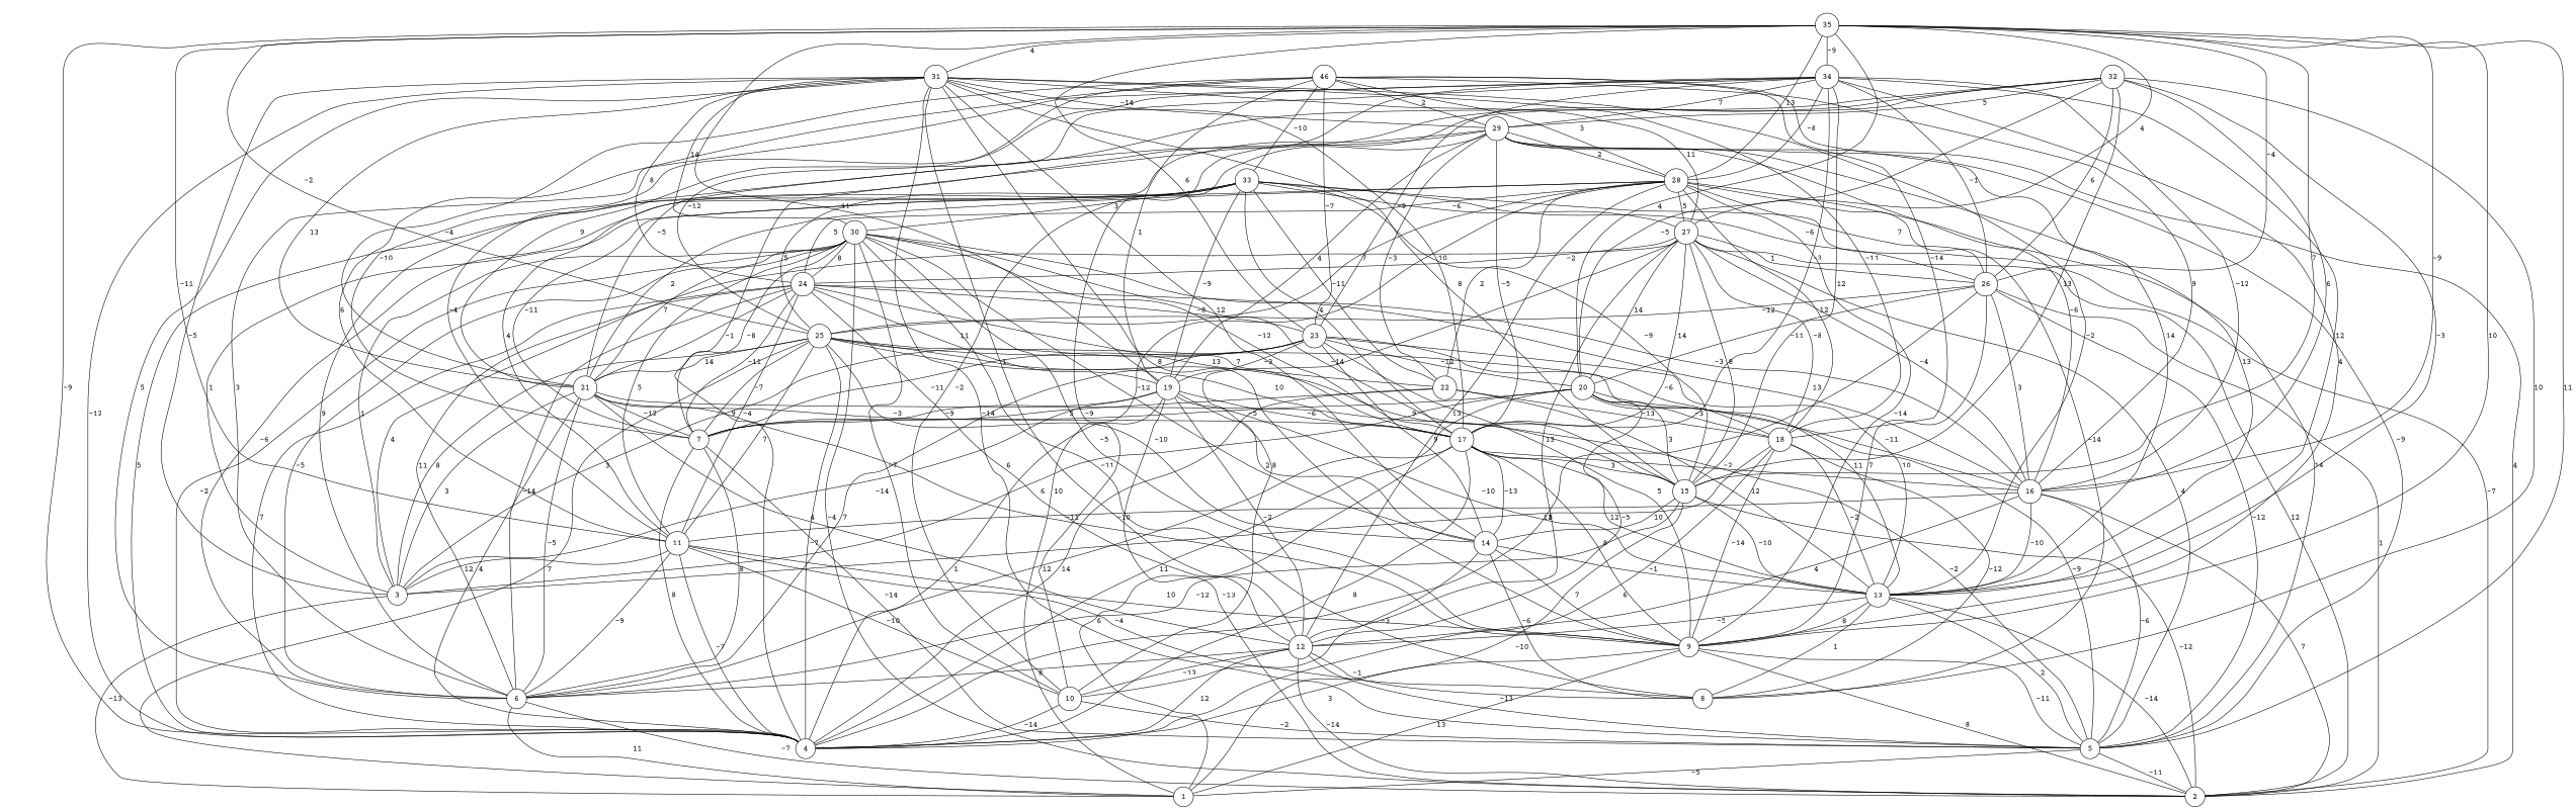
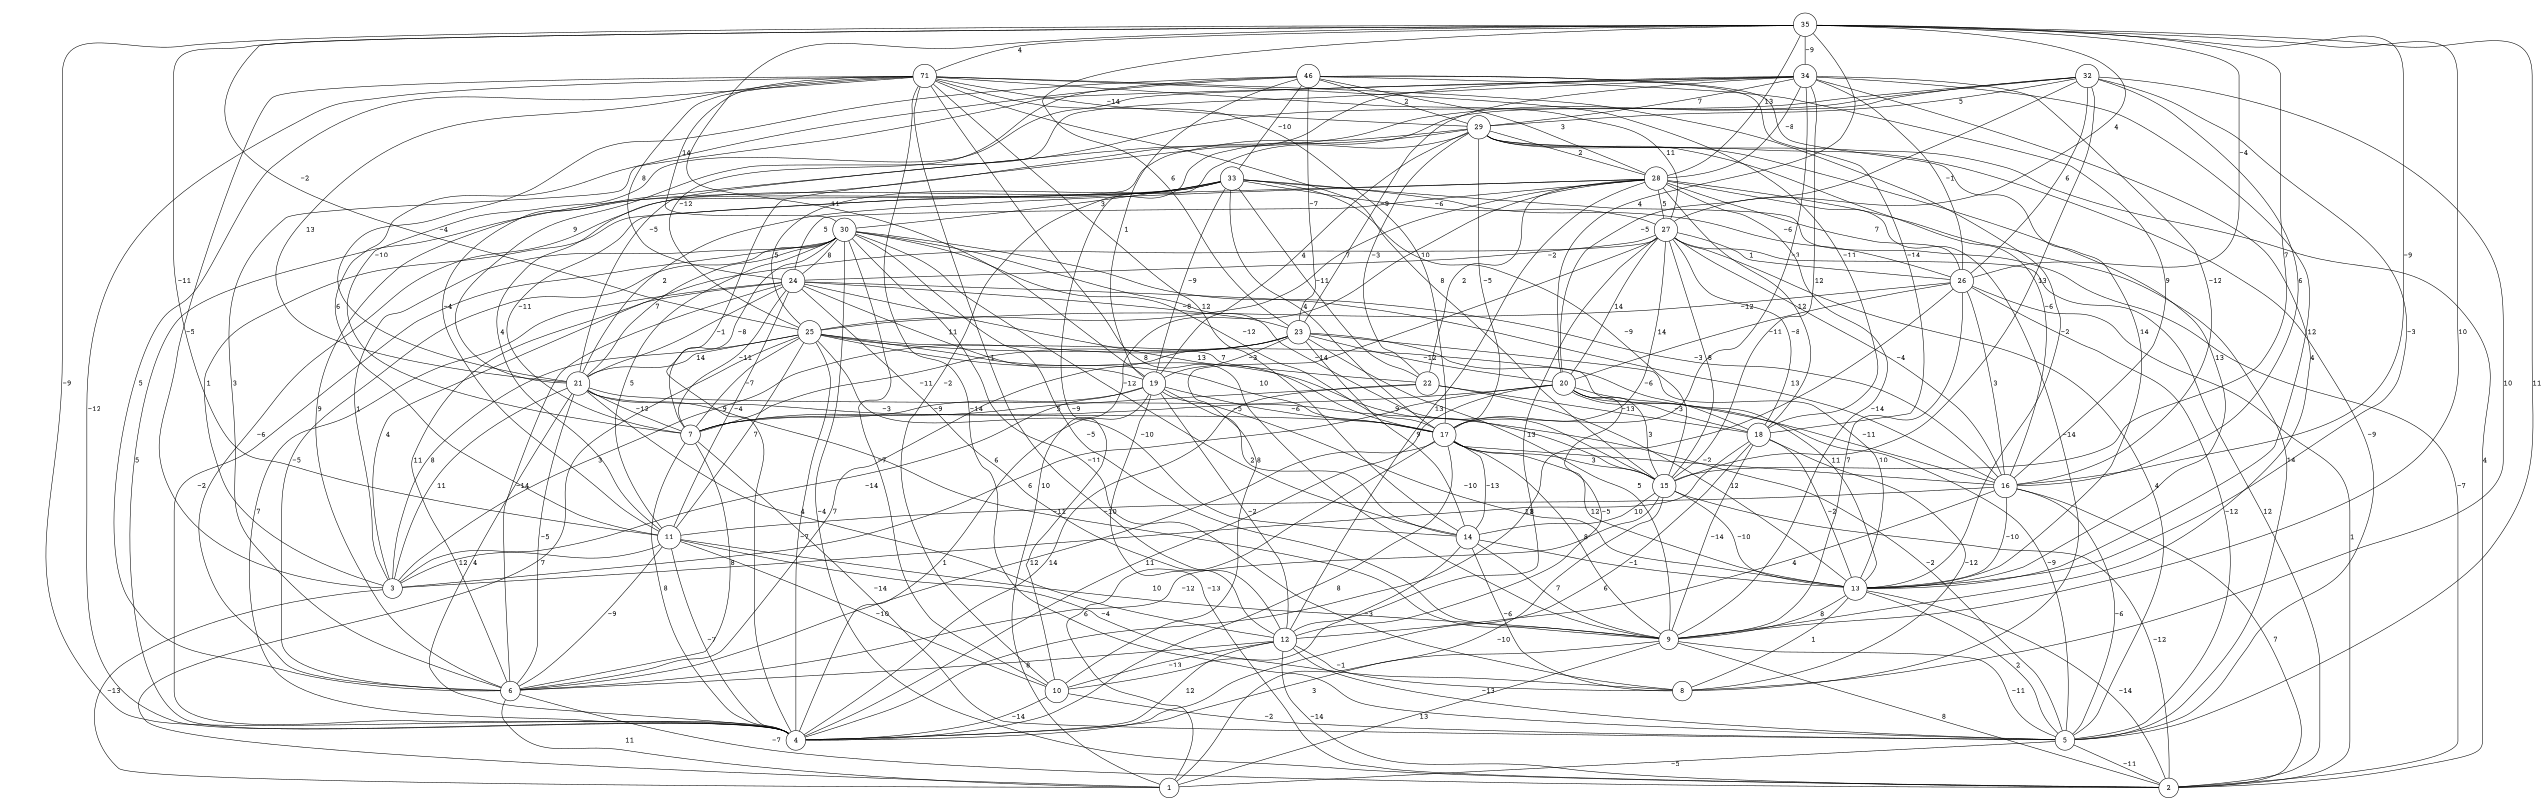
  graph {
    fontname="Courier Prime"
    node [fontname="Courier Prime" shape=circle]
    edge [fontname="Courier Prime"]
    n1 [label=46]
    11
    13
    16
    18
    19
    21
    23
    25
    28
    29
    33
    4
    9
    6
    8
    10
    3
    5
    2
    12
    7
    17
    14
    20
    15
    22
    1
    26
    27
    24
    30
    35
-   31
+   31 [label=71]
    34
    32
    n1 -- 11 [label=6]
    n1 -- 13 [label=14]
    n1 -- 16 [label=9]
    n1 -- 18 [label=-14]
    n1 -- 19 [label=1]
    n1 -- 21 [label=-4]
    n1 -- 23 [label=-7]
    n1 -- 25 [label=-12]
    n1 -- 28 [label=3]
    n1 -- 29 [label=2]
    n1 -- 33 [label=-10]
    11 -- 4 [label=-7]
    11 -- 9 [label=10]
    11 -- 6 [label=-9]
    11 -- 8 [label=-4]
    11 -- 10 [label=-10]
    11 -- 3 [label=12]
    13 -- 9 [label=8]
    13 -- 8 [label=1]
    13 -- 5 [label=2]
    13 -- 2 [label=-14]
-   13 -- 12 [label=-5]
    16 -- 11 [label=-10]
    16 -- 13 [label=-10]
    16 -- 5 [label=-6]
    16 -- 2 [label=7]
    16 -- 12 [label=4]
    18 -- 13 [label=-2]
    18 -- 4 [label=6]
    18 -- 9 [label=-14]
    18 -- 8 [label=-12]
    18 -- 3 [label=11]
    19 -- 13 [label=-10]
    19 -- 4 [label=1]
    19 -- 3 [label=-14]
    19 -- 2 [label=-13]
    19 -- 12 [label=-2]
    19 -- 7 [label=-9]
    19 -- 17 [label=-6]
    19 -- 14 [label=2]
    21 -- 4 [label=4]
    21 -- 9 [label=-11]
    21 -- 6 [label=-5]
-   21 -- 3 [label=3]
+   21 -- 3 [label=11]
    21 -- 5 [label=-2]
    21 -- 12 [label=4]
    21 -- 7 [label=-12]
    21 -- 17 [label=-3]
    23 -- 13 [label=10]
    23 -- 18 [label=-6]
    23 -- 19 [label=-3]
    23 -- 9 [label=5]
    23 -- 6 [label=7]
    23 -- 3 [label=3]
    23 -- 7 [label=-11]
    23 -- 14 [label=9]
    23 -- 20 [label=-12]
    25 -- 11 [label=7]
    25 -- 13 [label=11]
    25 -- 21 [label=14]
    25 -- 4 [label=-7]
    25 -- 3 [label=8]
    25 -- 7 [label=-7]
    25 -- 17 [label=10]
    25 -- 14 [label=-10]
    25 -- 15 [label=9]
    25 -- 22 [label=7]
    25 -- 1 [label=7]
    28 -- 18 [label=12]
    28 -- 21 [label=2]
    28 -- 25 [label=7]
    28 -- 9 [label=-14]
    28 -- 8 [label=-14]
    28 -- 3 [label=1]
    28 -- 5 [label=14]
    28 -- 12 [label=13]
    28 -- 22 [label=2]
    28 -- 1 [label=10]
    28 -- 26 [label=7]
    28 -- 27 [label=5]
    28 -- 24 [label=5]
    29 -- 11 [label=4]
    29 -- 13 [label=13]
    29 -- 16 [label=-6]
    29 -- 19 [label=4]
    29 -- 28 [label=2]
    29 -- 6 [label=9]
    29 -- 10 [label=-9]
    29 -- 5 [label=-9]
    29 -- 2 [label=4]
    29 -- 17 [label=-5]
    29 -- 22 [label=-3]
    33 -- 19 [label=-9]
    33 -- 25 [label=5]
    33 -- 4 [label=5]
    33 -- 6 [label=-6]
    33 -- 2 [label=-7]
    33 -- 7 [label=-11]
    33 -- 17 [label=4]
    33 -- 15 [label=-9]
    33 -- 22 [label=-11]
    33 -- 26 [label=-6]
    33 -- 27 [label=-6]
    33 -- 30 [label=3]
    9 -- 4 [label=3]
    9 -- 5 [label=-11]
    9 -- 2 [label=8]
    9 -- 1 [label=13]
    6 -- 2 [label=-7]
    6 -- 1 [label=11]
    10 -- 4 [label=-14]
    10 -- 5 [label=-2]
    3 -- 1 [label=-13]
    5 -- 2 [label=-11]
    5 -- 1 [label=-5]
    12 -- 4 [label=12]
    12 -- 6 [label=8]
    12 -- 8 [label=-1]
    12 -- 10 [label=-13]
    12 -- 5 [label=-13]
    12 -- 2 [label=-14]
    7 -- 4 [label=8]
    7 -- 6 [label=8]
    7 -- 5 [label=-14]
    17 -- 13 [label=12]
    17 -- 16 [label=-2]
    17 -- 4 [label=8]
    17 -- 9 [label=8]
    17 -- 6 [label=12]
    17 -- 14 [label=-13]
    17 -- 15 [label=3]
    17 -- 1 [label=6]
    14 -- 13 [label=-1]
    14 -- 9 [label=7]
    14 -- 8 [label=-6]
    14 -- 10 [label=-3]
    20 -- 16 [label=-11]
    20 -- 18 [label=-3]
    20 -- 4 [label=11]
    20 -- 3 [label=6]
    20 -- 5 [label=-9]
    20 -- 12 [label=-5]
    20 -- 7 [label=-5]
    20 -- 15 [label=3]
    15 -- 13 [label=-10]
    15 -- 6 [label=-12]
    15 -- 2 [label=-12]
    15 -- 14 [label=10]
    15 -- 1 [label=-10]
    22 -- 13 [label=12]
    22 -- 18 [label=-13]
    22 -- 4 [label=14]
    22 -- 7 [label=5]
    26 -- 16 [label=3]
    26 -- 25 [label=-12]
    26 -- 4 [label=8]
    26 -- 9 [label=7]
    26 -- 5 [label=-12]
    26 -- 2 [label=1]
    26 -- 20 [label=-11]
    27 -- 16 [label=-4]
    27 -- 18 [label=-8]
    27 -- 6 [label=11]
    27 -- 10 [label=8]
    27 -- 5 [label=4]
    27 -- 2 [label=12]
    27 -- 12 [label=13]
    27 -- 17 [label=14]
    27 -- 20 [label=14]
    27 -- 15 [label=8]
    27 -- 26 [label=1]
    27 -- 24 [label=-2]
    24 -- 11 [label=-4]
    24 -- 16 [label=13]
    24 -- 19 [label=11]
    24 -- 21 [label=-1]
    24 -- 23 [label=-8]
    24 -- 4 [label=7]
    24 -- 6 [label=-14]
    24 -- 3 [label=4]
    24 -- 12 [label=6]
    24 -- 7 [label=-11]
    24 -- 17 [label=13]
    30 -- 11 [label=5]
    30 -- 16 [label=-3]
    30 -- 21 [label=7]
    30 -- 4 [label=-2]
    30 -- 9 [label=-5]
    30 -- 6 [label=-5]
    30 -- 8 [label=-11]
    30 -- 10 [label=-7]
    30 -- 3 [label=1]
    30 -- 2 [label=-4]
    30 -- 7 [label=-8]
    30 -- 17 [label=-12]
    30 -- 14 [label=-12]
    30 -- 15 [label=-14]
    30 -- 24 [label=8]
    35 -- 11 [label=-11]
    35 -- 16 [label=-9]
    35 -- 19 [label=11]
    35 -- 23 [label=6]
    35 -- 25 [label=-2]
    35 -- 28 [label=13]
    35 -- 4 [label=-9]
    35 -- 9 [label=10]
    35 -- 5 [label=11]
    35 -- 20 [label=4]
    35 -- 15 [label=7]
    35 -- 26 [label=-4]
    35 -- 27 [label=4]
    35 -- 31 [label=4]
    35 -- 34 [label=-9]
    31 -- 13 [label=-2]
    31 -- 18 [label=-11]
    31 -- 21 [label=13]
    31 -- 29 [label=-14]
    31 -- 4 [label=-12]
    31 -- 9 [label=8]
    31 -- 6 [label=5]
    31 -- 3 [label=-5]
    31 -- 5 [label=-14]
    31 -- 12 [label=1]
    31 -- 17 [label=10]
    31 -- 14 [label=12]
    31 -- 15 [label=8]
    31 -- 27 [label=11]
    31 -- 24 [label=8]
    31 -- 30 [label=14]
    34 -- 13 [label=12]
    34 -- 16 [label=-12]
    34 -- 21 [label=9]
    34 -- 23 [label=-9]
    34 -- 28 [label=-8]
    34 -- 29 [label=7]
    34 -- 4 [label=9]
    34 -- 9 [label=4]
    34 -- 6 [label=3]
    34 -- 7 [label=-10]
    34 -- 17 [label=-3]
    34 -- 15 [label=12]
    34 -- 26 [label=-1]
    32 -- 11 [label=-4]
    32 -- 13 [label=-3]
    32 -- 16 [label=6]
    32 -- 21 [label=-5]
    32 -- 29 [label=5]
    32 -- 8 [label=10]
    32 -- 10 [label=-2]
    32 -- 20 [label=-5]
    32 -- 15 [label=13]
    32 -- 26 [label=6]
  }
